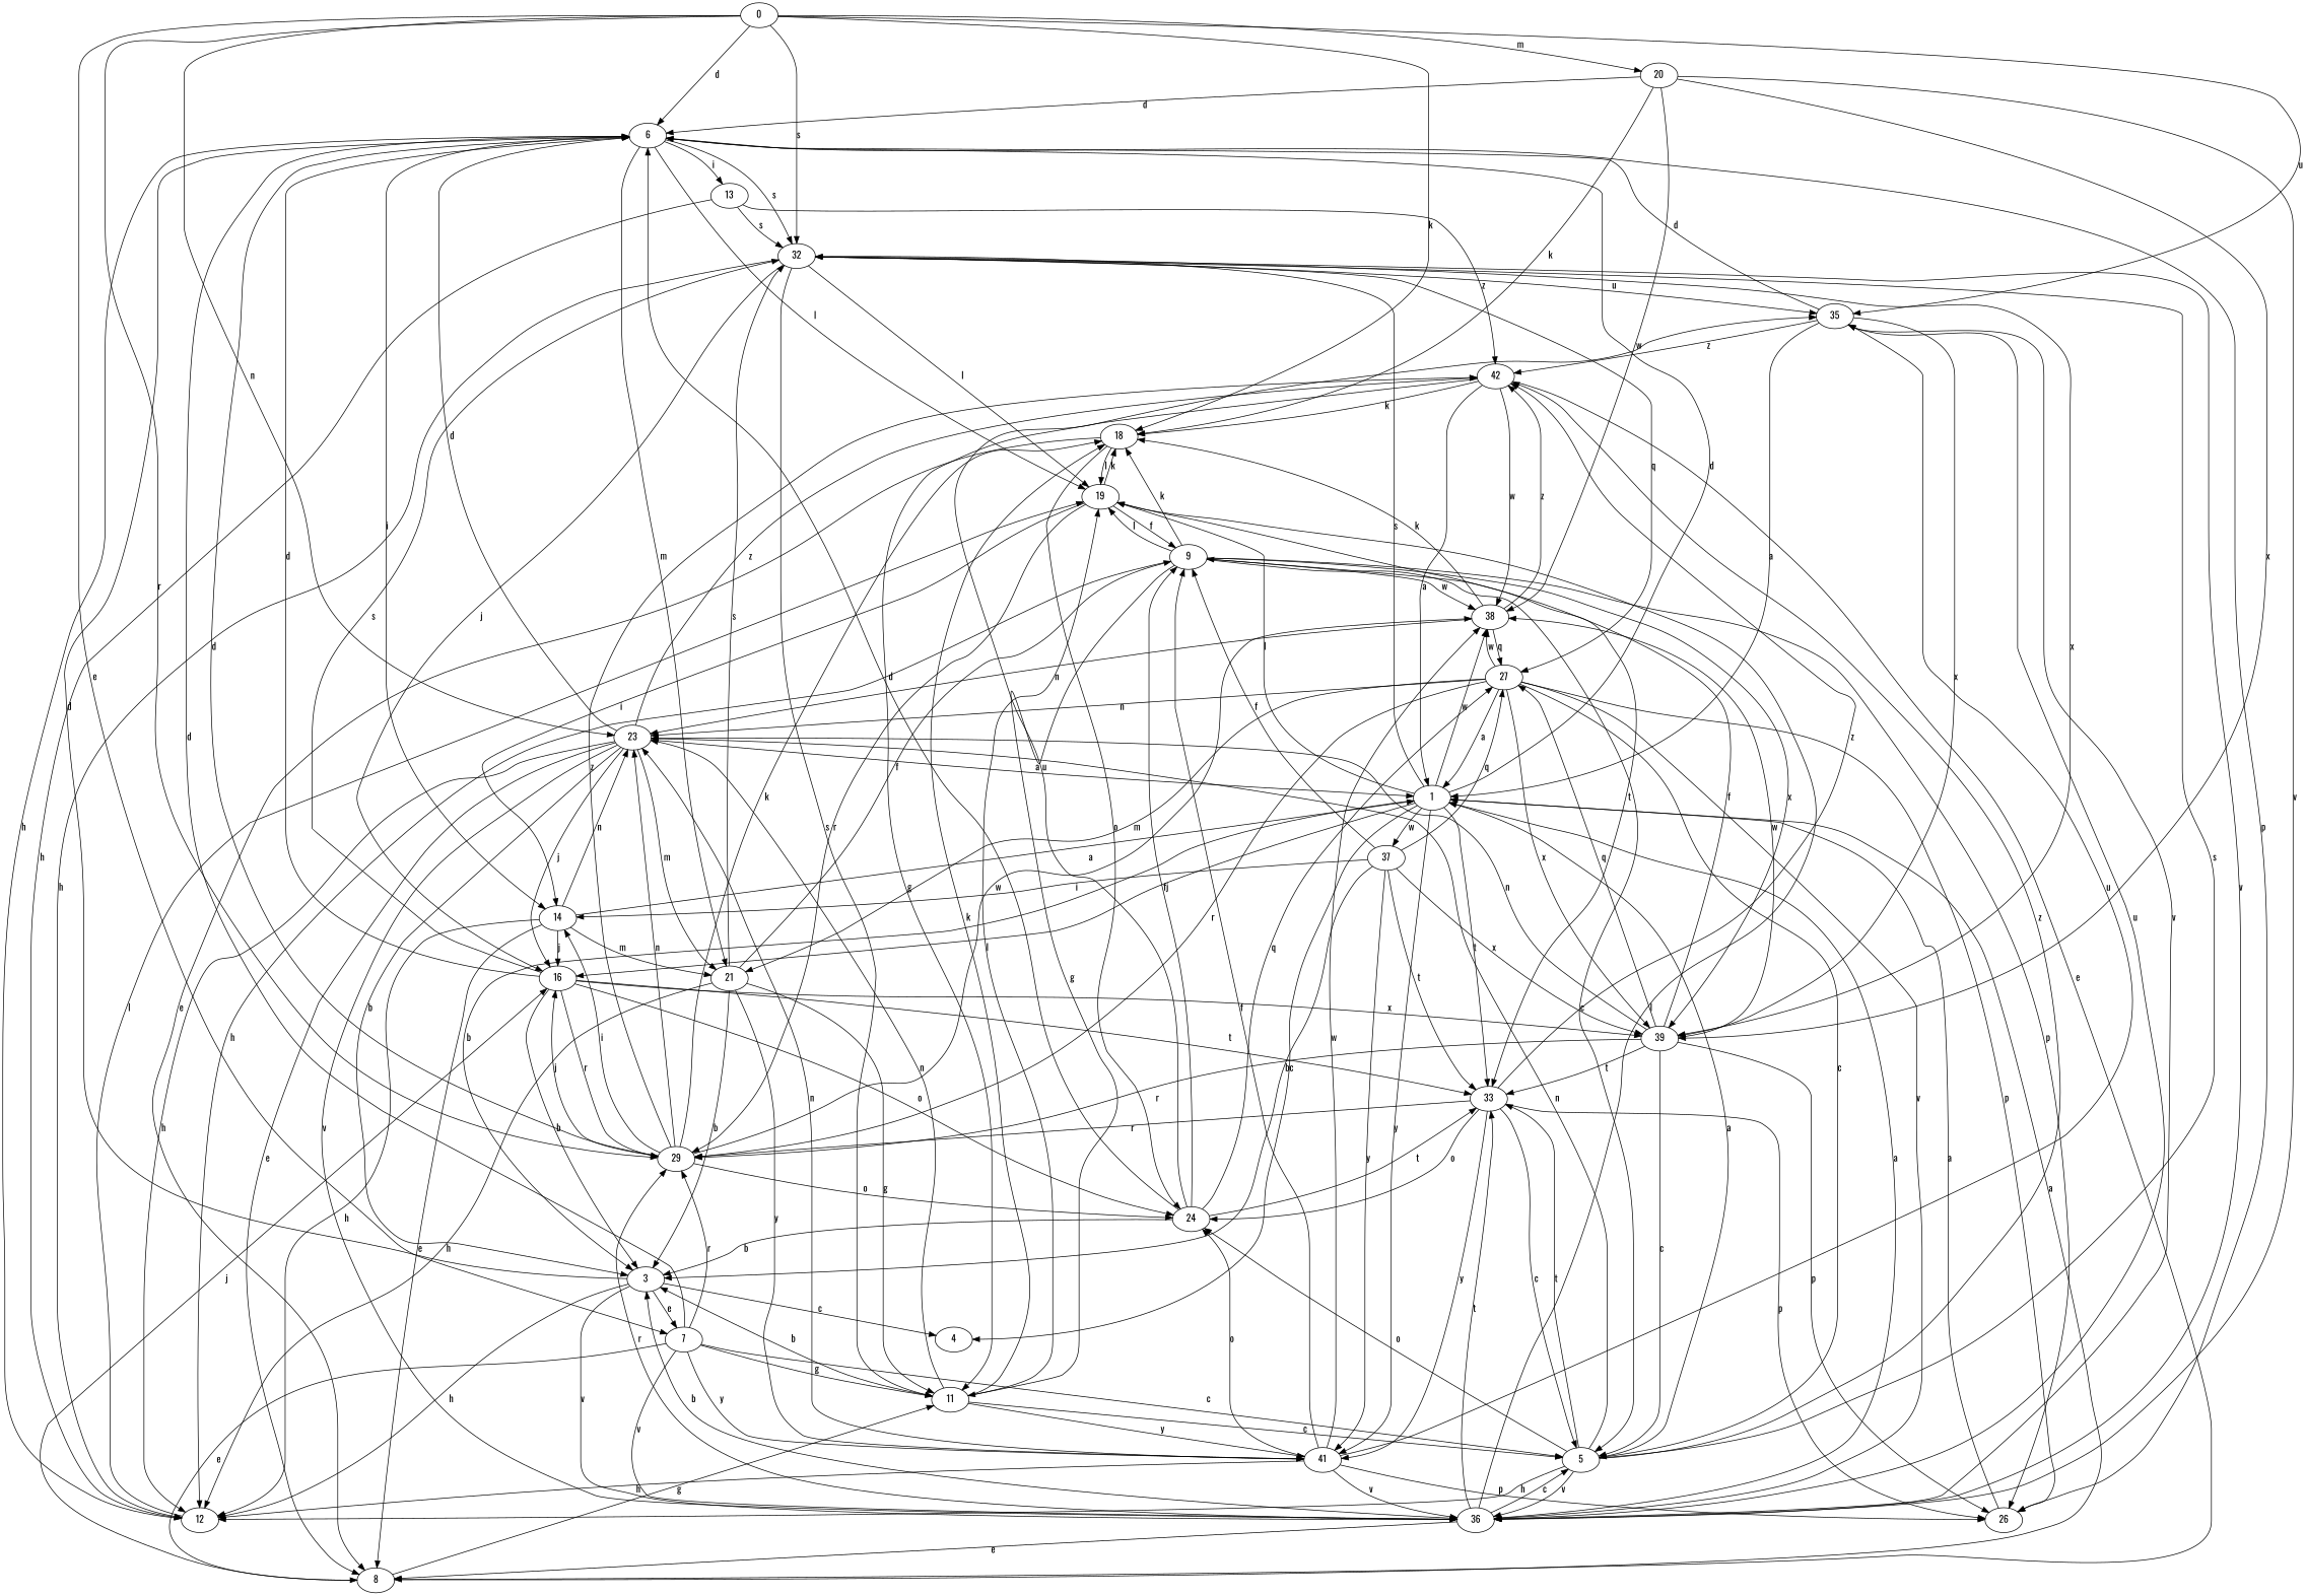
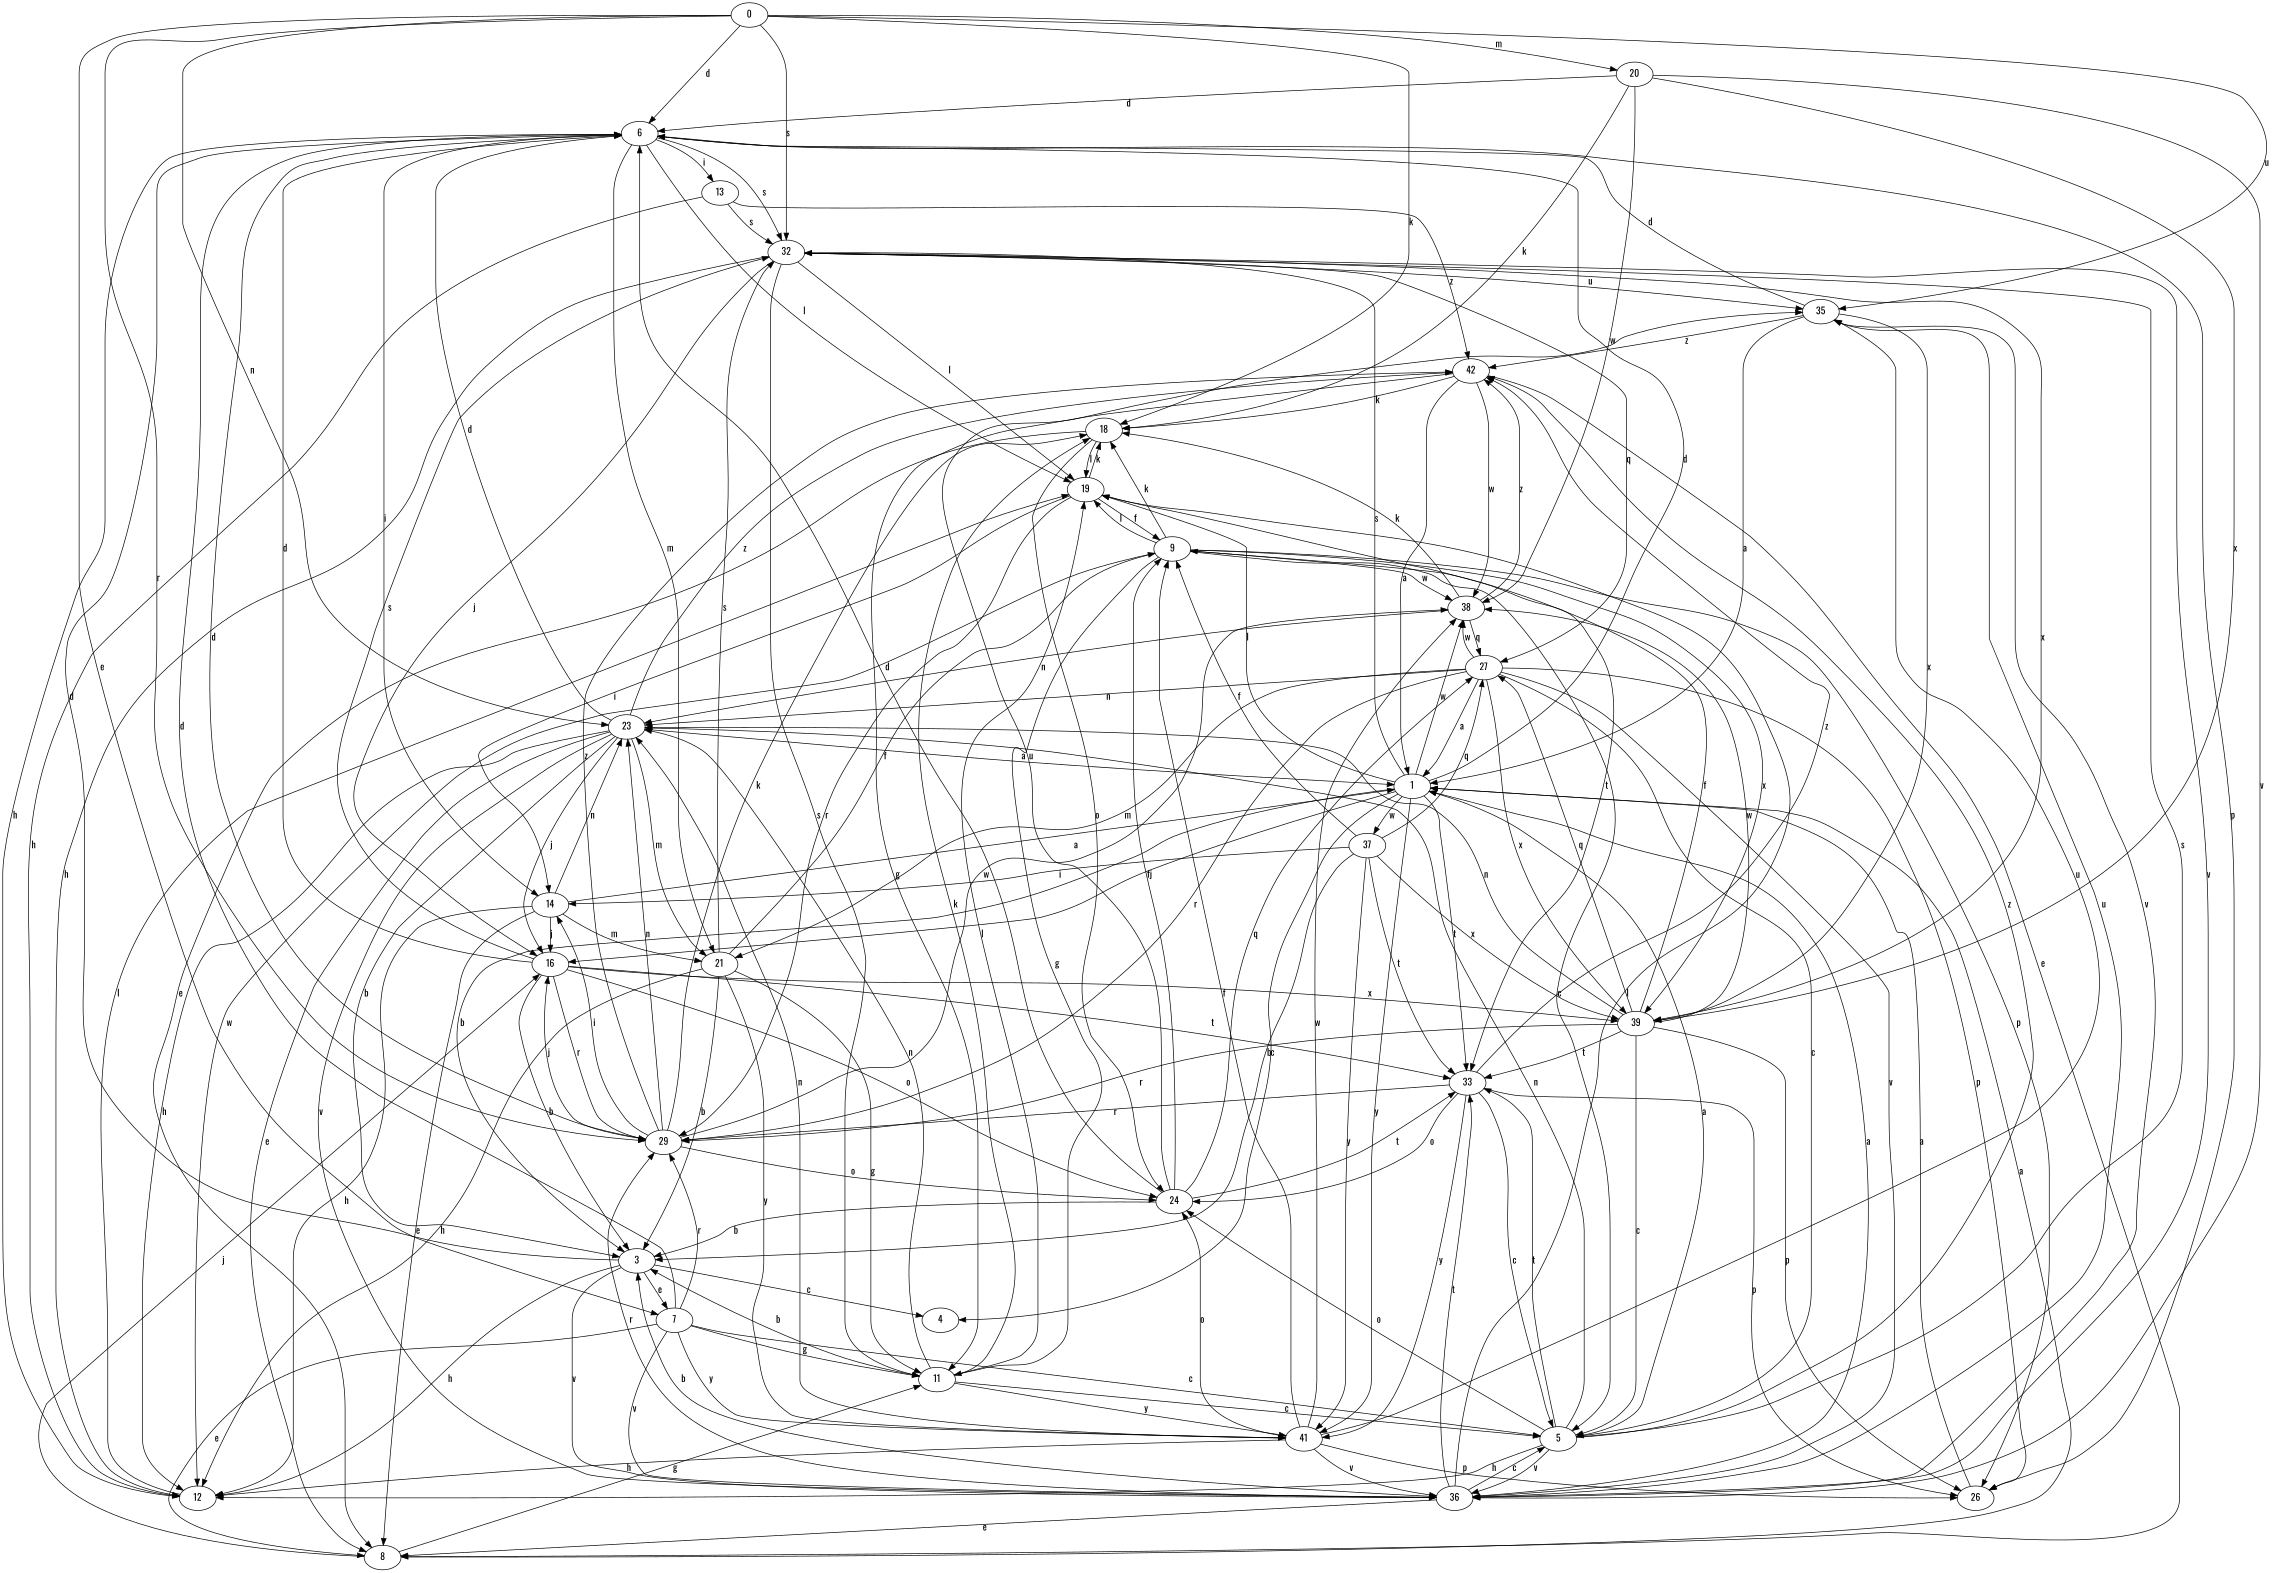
  strict digraph {
    fontname=Oswald
    node [fontname=Oswald]
    edge [fontname=Oswald]
    0
    6
    7
    18
    20
    23
    29
    32
    35
    19
    12
    13
    14
    21
    26
    41
    36
    5
    8
    11
    16
    3
    33
    24
    39
    38
    1
    42
    27
    4
    37
    9
    0 -> 6 [label=d]
    0 -> 7 [label=e]
    0 -> 18 [label=k]
    0 -> 20 [label=m]
    0 -> 23 [label=n]
    0 -> 29 [label=r]
    0 -> 32 [label=s]
    0 -> 35 [label=u]
    6 -> 32 [label=s]
    6 -> 19 [label=l]
    6 -> 12 [label=h]
    6 -> 13 [label=i]
    6 -> 14 [label=i]
    6 -> 21 [label=m]
    6 -> 26 [label=p]
    7 -> 6 [label=d]
    7 -> 29 [label=r]
    7 -> 41 [label=y]
    7 -> 36 [label=v]
    7 -> 5 [label=c]
    7 -> 8 [label=e]
    7 -> 11 [label=g]
    18 -> 19 [label=l]
    18 -> 8 [label=e]
    18 -> 24 [label=o]
    20 -> 6 [label=d]
    20 -> 18 [label=k]
    20 -> 36 [label=v]
    20 -> 39 [label=x]
    20 -> 38 [label=w]
    23 -> 6 [label=d]
    23 -> 12 [label=h]
    23 -> 21 [label=m]
    23 -> 36 [label=v]
    23 -> 8 [label=e]
    23 -> 16 [label=j]
    23 -> 3 [label=b]
    23 -> 1 [label=a]
    23 -> 42 [label=z]
    29 -> 6 [label=d]
    29 -> 18 [label=k]
    29 -> 23 [label=n]
    29 -> 14 [label=i]
    29 -> 16 [label=j]
    29 -> 24 [label=o]
    29 -> 38 [label=w]
    29 -> 42 [label=z]
    32 -> 35 [label=u]
    32 -> 19 [label=l]
    32 -> 12 [label=h]
    32 -> 36 [label=v]
    32 -> 11 [label=s]
    32 -> 16 [label=j]
    32 -> 39 [label=x]
    32 -> 27 [label=q]
    35 -> 6 [label=d]
    35 -> 36 [label=v]
    35 -> 39 [label=x]
    35 -> 1 [label=a]
    35 -> 42 [label=z]
    19 -> 18 [label=k]
    19 -> 29 [label=r]
    19 -> 14 [label=i]
    19 -> 33 [label=t]
    19 -> 9 [label=f]
    12 -> 19 [label=l]
    13 -> 32 [label=s]
    13 -> 12 [label=h]
    13 -> 42 [label=z]
    14 -> 23 [label=n]
    14 -> 12 [label=h]
    14 -> 21 [label=m]
    14 -> 8 [label=e]
    14 -> 16 [label=j]
    14 -> 1 [label=a]
    21 -> 32 [label=s]
    21 -> 12 [label=h]
    21 -> 41 [label=y]
    21 -> 11 [label=g]
    21 -> 3 [label=b]
    21 -> 9 [label=f]
    26 -> 1 [label=a]
    41 -> 23 [label=n]
    41 -> 35 [label=u]
    41 -> 12 [label=h]
    41 -> 26 [label=p]
    41 -> 36 [label=v]
    41 -> 24 [label=o]
    41 -> 38 [label=w]
    41 -> 9 [label=f]
    36 -> 29 [label=r]
    36 -> 35 [label=u]
    36 -> 19 [label=l]
    36 -> 5 [label=c]
    36 -> 8 [label=e]
    36 -> 3 [label=b]
    36 -> 33 [label=t]
    36 -> 1 [label=a]
    5 -> 23 [label=n]
    5 -> 32 [label=s]
    5 -> 12 [label=h]
    5 -> 36 [label=v]
    5 -> 33 [label=t]
    5 -> 24 [label=o]
    5 -> 1 [label=a]
    5 -> 42 [label=z]
    8 -> 11 [label=g]
    8 -> 16 [label=j]
    8 -> 1 [label=a]
    11 -> 18 [label=k]
    11 -> 23 [label=n]
    11 -> 19 [label=l]
    11 -> 41 [label=y]
    11 -> 5 [label=c]
    11 -> 3 [label=b]
    16 -> 6 [label=d]
    16 -> 29 [label=r]
    16 -> 32 [label=s]
    16 -> 3 [label=b]
    16 -> 33 [label=t]
    16 -> 24 [label=o]
    16 -> 39 [label=x]
    3 -> 6 [label=d]
    3 -> 7 [label=e]
    3 -> 12 [label=h]
    3 -> 36 [label=v]
    3 -> 4 [label=c]
    33 -> 29 [label=r]
    33 -> 26 [label=p]
    33 -> 41 [label=y]
    33 -> 5 [label=c]
    33 -> 24 [label=o]
    33 -> 42 [label=z]
    24 -> 6 [label=d]
    24 -> 35 [label=u]
    24 -> 3 [label=b]
    24 -> 33 [label=t]
    24 -> 27 [label=q]
    24 -> 9 [label=f]
    39 -> 23 [label=n]
    39 -> 29 [label=r]
    39 -> 26 [label=p]
    39 -> 5 [label=c]
    39 -> 33 [label=t]
    39 -> 38 [label=w]
    39 -> 27 [label=q]
    39 -> 9 [label=f]
    38 -> 18 [label=k]
    38 -> 23 [label=n]
    38 -> 42 [label=z]
    38 -> 27 [label=q]
    1 -> 6 [label=d]
    1 -> 32 [label=s]
    1 -> 19 [label=l]
    1 -> 41 [label=y]
    1 -> 16 [label=j]
    1 -> 3 [label=b]
    1 -> 33 [label=t]
    1 -> 38 [label=w]
    1 -> 4 [label=c]
    1 -> 37 [label=w]
    42 -> 18 [label=k]
    42 -> 8 [label=e]
    42 -> 11 [label=g]
    42 -> 38 [label=w]
    42 -> 1 [label=a]
    27 -> 23 [label=n]
    27 -> 29 [label=r]
    27 -> 21 [label=m]
    27 -> 26 [label=p]
    27 -> 36 [label=v]
    27 -> 5 [label=c]
    27 -> 39 [label=x]
    27 -> 38 [label=w]
    27 -> 1 [label=a]
    37 -> 14 [label=i]
    37 -> 41 [label=y]
    37 -> 3 [label=b]
    37 -> 33 [label=t]
    37 -> 39 [label=x]
    37 -> 27 [label=q]
    37 -> 9 [label=f]
    9 -> 18 [label=k]
    9 -> 19 [label=l]
-   9 -> 12 [label=h]
+   9 -> 12 [label=w]
    9 -> 26 [label=p]
    9 -> 5 [label=c]
    9 -> 11 [label=g]
    9 -> 39 [label=x]
    9 -> 38 [label=w]
  }
